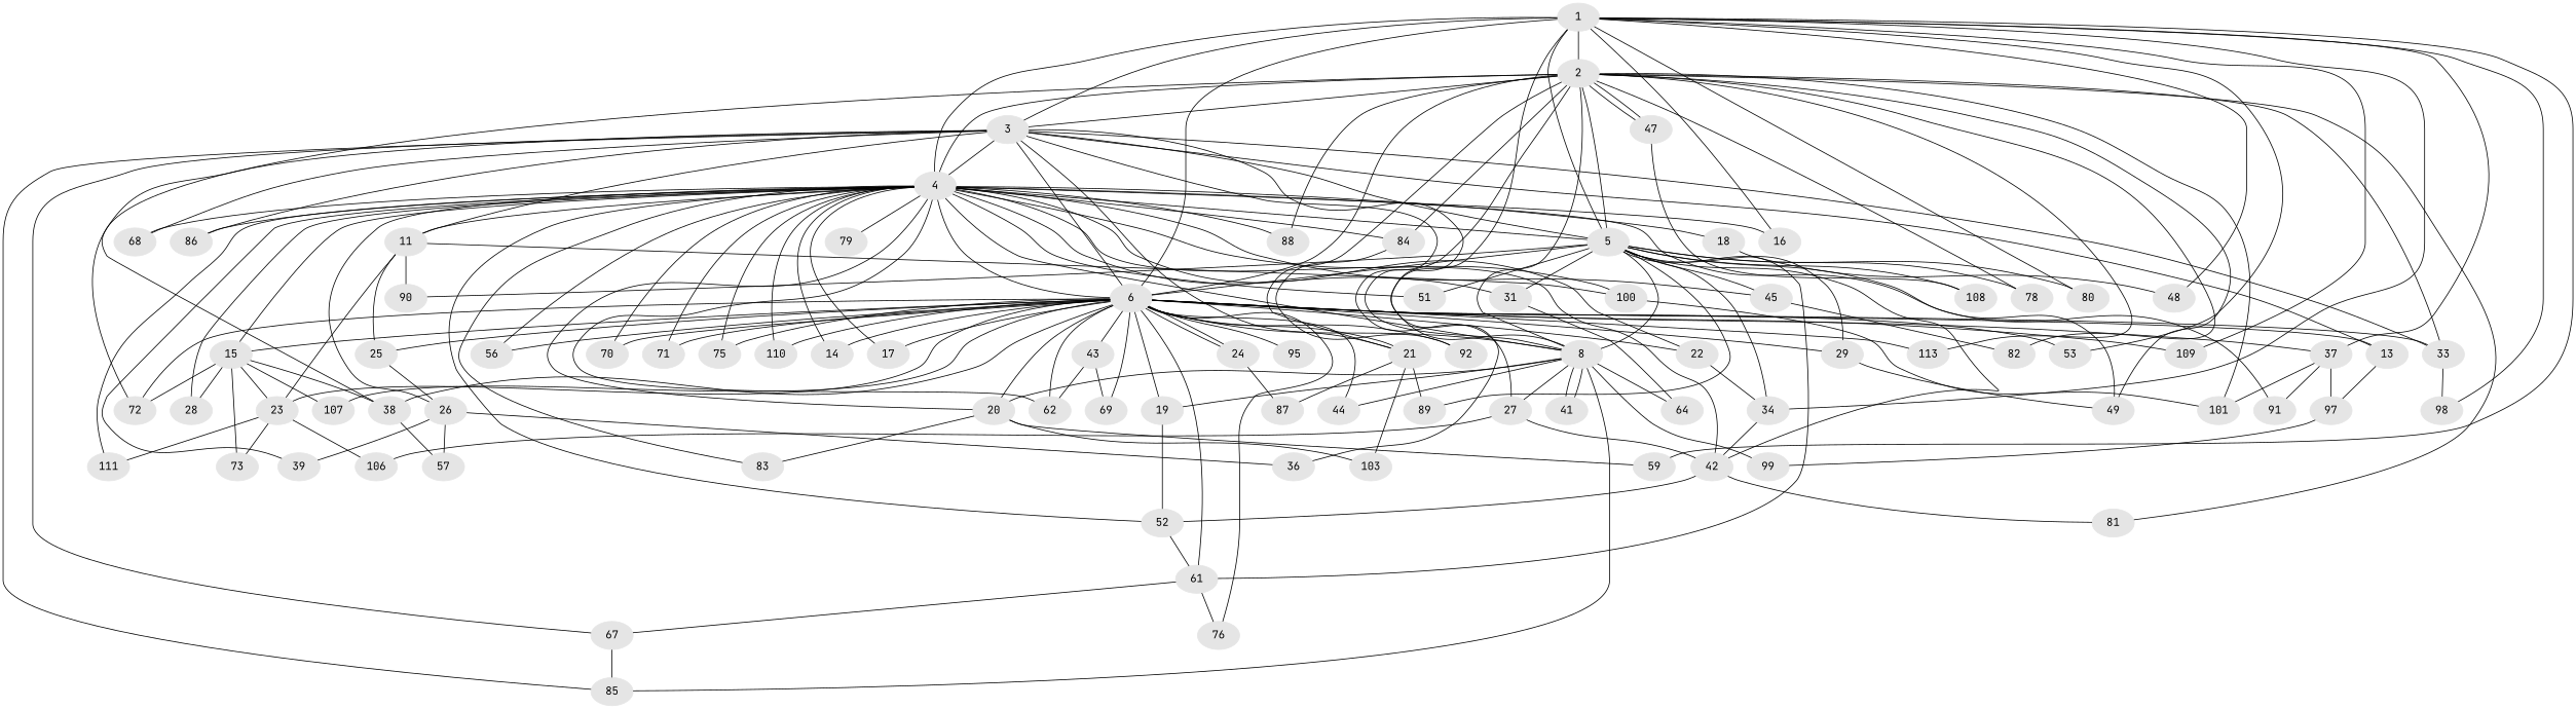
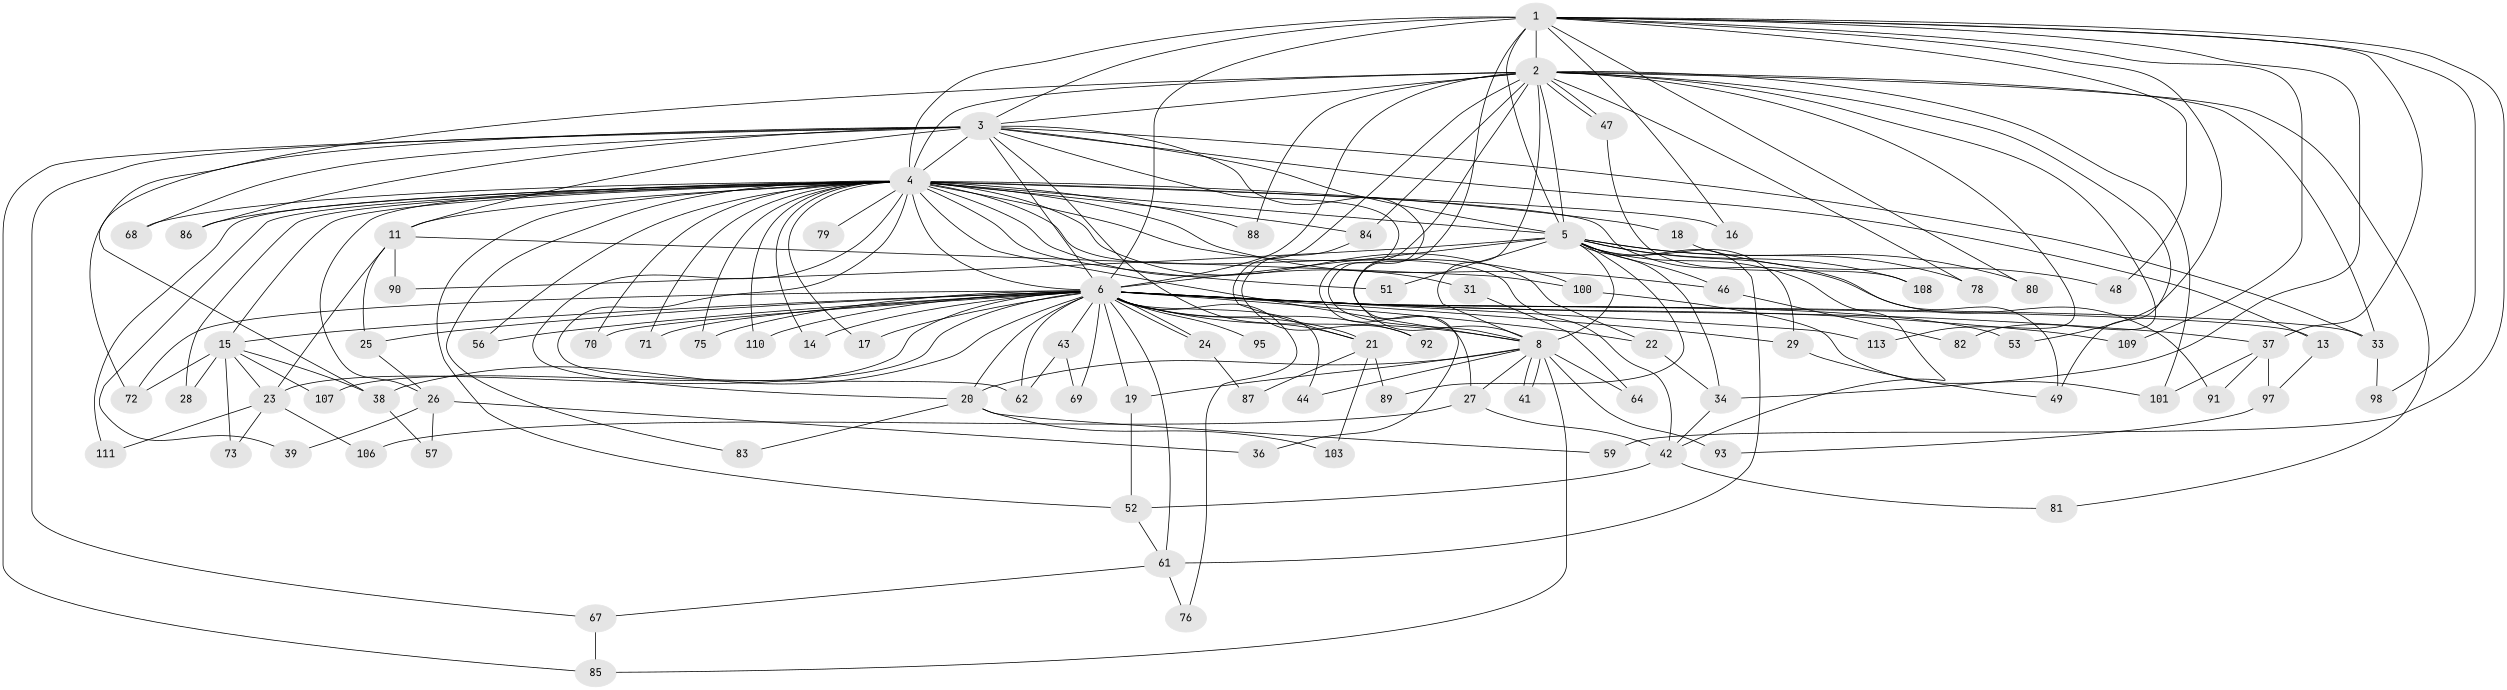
  graph {
    fontname="JetBrains Mono"
    node [color=gray90 fontname="JetBrains Mono" style=filled]
    edge [fontname="JetBrains Mono"]
    1 [super="+112"]
    2 [super="+12"]
    3 [super="+46"]
    4 [super="+9"]
    5 [super="+7"]
    6 [super="+10"]
    8 [super="+79"]
    16
    34 [super="+40"]
    37 [super="+60"]
    48
    53
    59
    80
    98
    109
    21 [super="+30"]
    33 [super="+65"]
    36
    38 [super="+54"]
    47
    49 [super="+102"]
    78
    81
    82
    84
    88
    101
    113
    11 [super="+35"]
    13
    27 [super="+55"]
    67
    68
    72
    85 [super="+93"]
    86
    14
    15 [super="+74"]
    17
    18 [super="+96"]
    20 [super="+63"]
    22
    26
    28
    31
    39
    42 [super="+50"]
-   45
+   45 [label=46]
    51
    52 [super="+58"]
    56 [super="+94"]
    70
    71
    75
    n56 [label=79]
    83
    100 [super="+105"]
    110
    111
    62
    29
    61 [super="+66"]
    89
    90
    91
    108
    43
    19
    23 [super="+32"]
    24
    25
    44
    69
    76
    92
    95
    107
    41
    64
-   99
+   99 [label=93]
    97 [super="+104"]
    103
    87
    57
    106
    73
    1 -- 2
    1 -- 3
    1 -- 4 [weight=2]
    1 -- 5 [weight=2]
    1 -- 6 [weight=3]
    1 -- 8
    1 -- 16
    1 -- 34
    1 -- 37
    1 -- 48
    1 -- 53
    1 -- 59
    1 -- 80
    1 -- 98
    1 -- 109
    2 -- 3 [weight=2]
    2 -- 4 [weight=2]
    2 -- 5 [weight=2]
    2 -- 6 [weight=2]
    2 -- 8
    2 -- 21
    2 -- 33
    2 -- 36
    2 -- 38
    2 -- 47
    2 -- 47
    2 -- 49
    2 -- 78
    2 -- 81
    2 -- 82
    2 -- 84
    2 -- 88
    2 -- 101
    2 -- 113
    3 -- 4 [weight=2]
    3 -- 5 [weight=2]
    3 -- 6 [weight=3]
    3 -- 8
    3 -- 21
    3 -- 33
    3 -- 11 [weight=2]
    3 -- 13
    3 -- 27
    3 -- 67
    3 -- 68
    3 -- 72
    3 -- 85
    3 -- 86
    4 -- 5 [weight=4]
    4 -- 6 [weight=4]
    4 -- 8 [weight=2]
    4 -- 16
    4 -- 49
    4 -- 84
    4 -- 88
    4 -- 11
    4 -- 68
    4 -- 86
    4 -- 14
    4 -- 15
    4 -- 17
    4 -- 18 [weight=3]
    4 -- 20
    4 -- 22
    4 -- 26
    4 -- 28
    4 -- 31
    4 -- 39
    4 -- 42
    4 -- 45
    4 -- 51
    4 -- 52
    4 -- 56 [weight=2]
    4 -- 70
    4 -- 71
    4 -- 75
    4 -- n56 [weight=2]
    4 -- 83
    4 -- 100
    4 -- 110
    4 -- 111
    4 -- 62
    5 -- 6 [weight=4]
    5 -- 8 [weight=2]
    5 -- 34
    5 -- 80
    5 -- 78
-   5 -- 31
    5 -- 42
    5 -- 45
    5 -- 51
    5 -- 29
    5 -- 61
    5 -- 89
    5 -- 90
    5 -- 91
    5 -- 108
    6 -- 8 [weight=2]
    6 -- 37 [weight=2]
    6 -- 53
    6 -- 109
    6 -- 21
    6 -- 33
    6 -- 38
    6 -- 113
    6 -- 13
    6 -- 72
    6 -- 14
    6 -- 15
    6 -- 17
    6 -- 20
    6 -- 22
    6 -- 56
    6 -- 70
    6 -- 71
    6 -- 75
    6 -- 110
    6 -- 62
    6 -- 29
    6 -- 61
    6 -- 43
    6 -- 19
    6 -- 23
    6 -- 24
    6 -- 24
    6 -- 25
    6 -- 44
    6 -- 69
    6 -- 76
    6 -- 92
    6 -- 95 [weight=2]
    6 -- 107
    8 -- 27 [weight=2]
    8 -- 85
    8 -- 20
    8 -- 19
    8 -- 44
    8 -- 41
    8 -- 41
    8 -- 64
    8 -- 99
    34 -- 42
    37 -- 101
    37 -- 91
    37 -- 97 [weight=2]
    21 -- 89
    21 -- 103
    21 -- 87
    33 -- 98
    38 -- 57
    47 -- 108
    84 -- 92
    11 -- 100
    11 -- 90
    11 -- 23
    11 -- 25
    13 -- 97
    27 -- 42
    27 -- 106
    67 -- 85
    15 -- 38
    15 -- 72
    15 -- 28
    15 -- 23
    15 -- 107
    15 -- 73
    18 -- 48
    20 -- 59
    20 -- 83
    20 -- 103
    22 -- 34
    26 -- 36
    26 -- 39
    26 -- 57
    31 -- 64
    42 -- 81
    42 -- 52
    45 -- 82
    52 -- 61
    100 -- 101
    29 -- 49
    61 -- 67
    61 -- 76
    43 -- 62
    43 -- 69
    19 -- 52
    23 -- 111
    23 -- 106
    23 -- 73
    24 -- 87
    25 -- 26
    97 -- 99
  }
